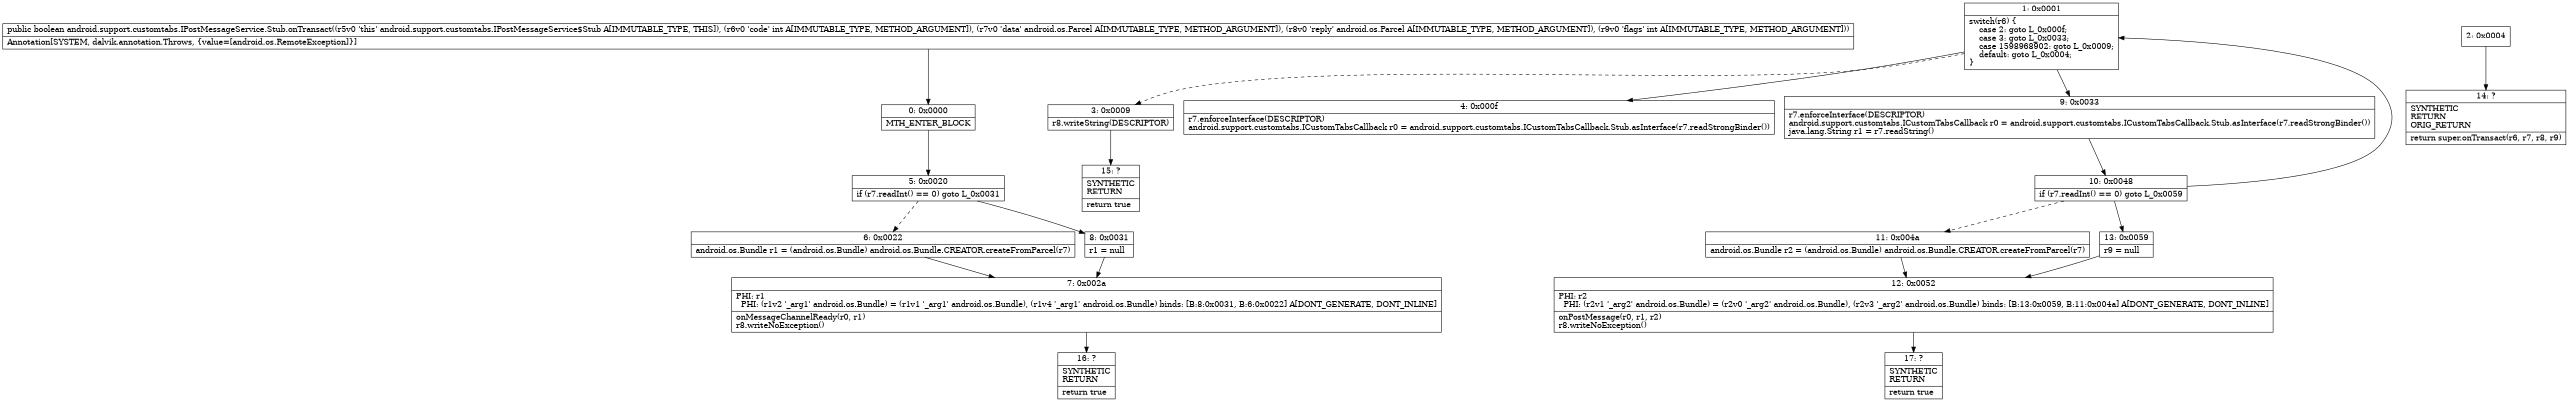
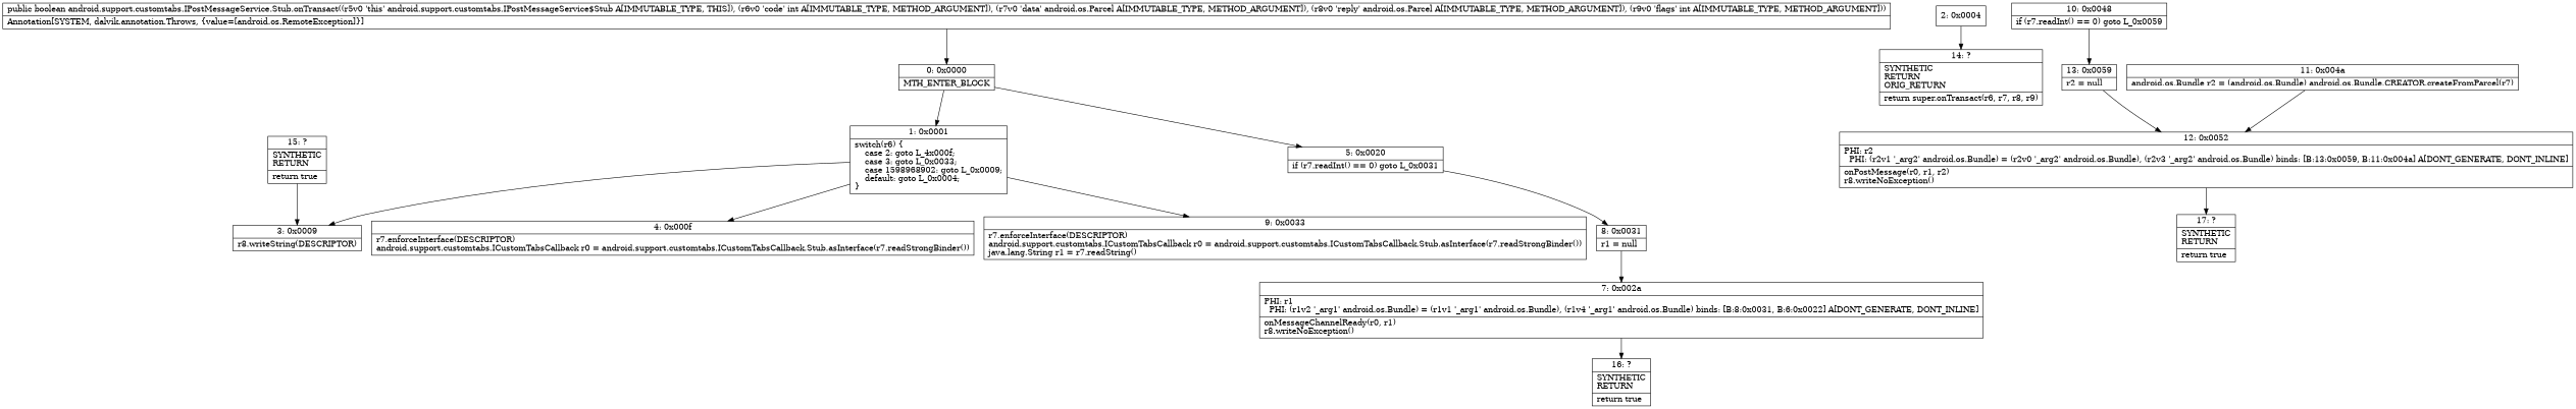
  digraph {
    node [shape=record]
    n1 [label="{0\:\ 0x0000|MTH_ENTER_BLOCK\l}"]
-   n2 [label="{1\:\ 0x0001|switch(r6) \{\l    case 2: goto L_0x000f;\l    case 3: goto L_0x0033;\l    case 1598968902: goto L_0x0009;\l    default: goto L_0x0004;\l\}\l}"]
+   n2 [label="{1\:\ 0x0001|switch(r6) \{\l    case 2: goto L_4x000f;\l    case 3: goto L_0x0033;\l    case 1598968902: goto L_0x0009;\l    default: goto L_0x0004;\l\}\l}"]
    n3 [label="{5\:\ 0x0020|if (r7.readInt() == 0) goto L_0x0031\l}"]
    n4 [label="{3\:\ 0x0009|r8.writeString(DESCRIPTOR)\l}"]
    n5 [label="{4\:\ 0x000f|r7.enforceInterface(DESCRIPTOR)\landroid.support.customtabs.ICustomTabsCallback r0 = android.support.customtabs.ICustomTabsCallback.Stub.asInterface(r7.readStrongBinder())\l}"]
    n6 [label="{9\:\ 0x0033|r7.enforceInterface(DESCRIPTOR)\landroid.support.customtabs.ICustomTabsCallback r0 = android.support.customtabs.ICustomTabsCallback.Stub.asInterface(r7.readStrongBinder())\ljava.lang.String r1 = r7.readString()\l}"]
    n7 [label="{2\:\ 0x0004}"]
    n8 [label="{14\:\ ?|SYNTHETIC\lRETURN\lORIG_RETURN\l|return super.onTransact(r6, r7, r8, r9)\l}"]
    n9 [label="{15\:\ ?|SYNTHETIC\lRETURN\l|return true\l}"]
    n10 [label="{10\:\ 0x0048|if (r7.readInt() == 0) goto L_0x0059\l}"]
-   n11 [label="{6\:\ 0x0022|android.os.Bundle r1 = (android.os.Bundle) android.os.Bundle.CREATOR.createFromParcel(r7)\l}"]
    n12 [label="{8\:\ 0x0031|r1 = null\l}"]
    n13 [label="{7\:\ 0x002a|PHI: r1 \l  PHI: (r1v2 '_arg1' android.os.Bundle) = (r1v1 '_arg1' android.os.Bundle), (r1v4 '_arg1' android.os.Bundle) binds: [B:8:0x0031, B:6:0x0022] A[DONT_GENERATE, DONT_INLINE]\l|onMessageChannelReady(r0, r1)\lr8.writeNoException()\l}"]
    n14 [label="{16\:\ ?|SYNTHETIC\lRETURN\l|return true\l}"]
    n15 [label="{11\:\ 0x004a|android.os.Bundle r2 = (android.os.Bundle) android.os.Bundle.CREATOR.createFromParcel(r7)\l}"]
-   n16 [label="{13\:\ 0x0059|r9 = null\l}"]
+   n16 [label="{13\:\ 0x0059|r2 = null\l}"]
    n17 [label="{12\:\ 0x0052|PHI: r2 \l  PHI: (r2v1 '_arg2' android.os.Bundle) = (r2v0 '_arg2' android.os.Bundle), (r2v3 '_arg2' android.os.Bundle) binds: [B:13:0x0059, B:11:0x004a] A[DONT_GENERATE, DONT_INLINE]\l|onPostMessage(r0, r1, r2)\lr8.writeNoException()\l}"]
    n18 [label="{17\:\ ?|SYNTHETIC\lRETURN\l|return true\l}"]
    n19 [label="{public boolean android.support.customtabs.IPostMessageService.Stub.onTransact((r5v0 'this' android.support.customtabs.IPostMessageService$Stub A[IMMUTABLE_TYPE, THIS]), (r6v0 'code' int A[IMMUTABLE_TYPE, METHOD_ARGUMENT]), (r7v0 'data' android.os.Parcel A[IMMUTABLE_TYPE, METHOD_ARGUMENT]), (r8v0 'reply' android.os.Parcel A[IMMUTABLE_TYPE, METHOD_ARGUMENT]), (r9v0 'flags' int A[IMMUTABLE_TYPE, METHOD_ARGUMENT]))  | Annotation[SYSTEM, dalvik.annotation.Throws, \{value=[android.os.RemoteException]\}]\l}"]
-   n10 -> n2
+   n1 -> n2
    n1 -> n3
-   n2 -> n4 [style=dashed]
+   n2 -> n4
    n2 -> n5
    n2 -> n6
-   n3 -> n11 [style=dashed]
    n3 -> n12
-   n4 -> n9
-   n6 -> n10
+   n9 -> n4
    n7 -> n8
-   n10 -> n15 [style=dashed]
    n10 -> n16
-   n11 -> n13
    n12 -> n13
    n13 -> n14
    n15 -> n17
    n16 -> n17
    n17 -> n18
    n19 -> n1
  }
